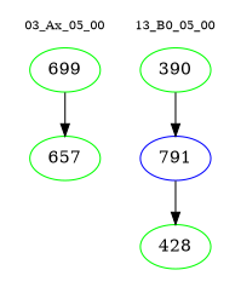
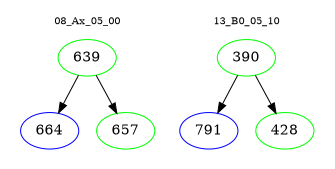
  digraph {
    node [color=green]
    edge [color=black]
-   n1 [label=699]
+   n1 [label=639]
+   n2 [color=blue label=664]
    n3 [label=657]
    n4 [label=390]
    n5 [color=blue label=791]
    n6 [label=428]
    subgraph cluster_1 {
      color=white
      fontsize=10
-     label="03_Ax_05_00"
+     label="08_Ax_05_00"
      n1
+     n2
      n3
    }
    subgraph cluster_2 {
      color=white
      fontsize=10
-     label="13_B0_05_00"
+     label="13_B0_05_10"
      n4
      n5
      n6
    }
+   n1 -> n2
    n1 -> n3
    n4 -> n5
-   n5 -> n6
+   n4 -> n6
  }
